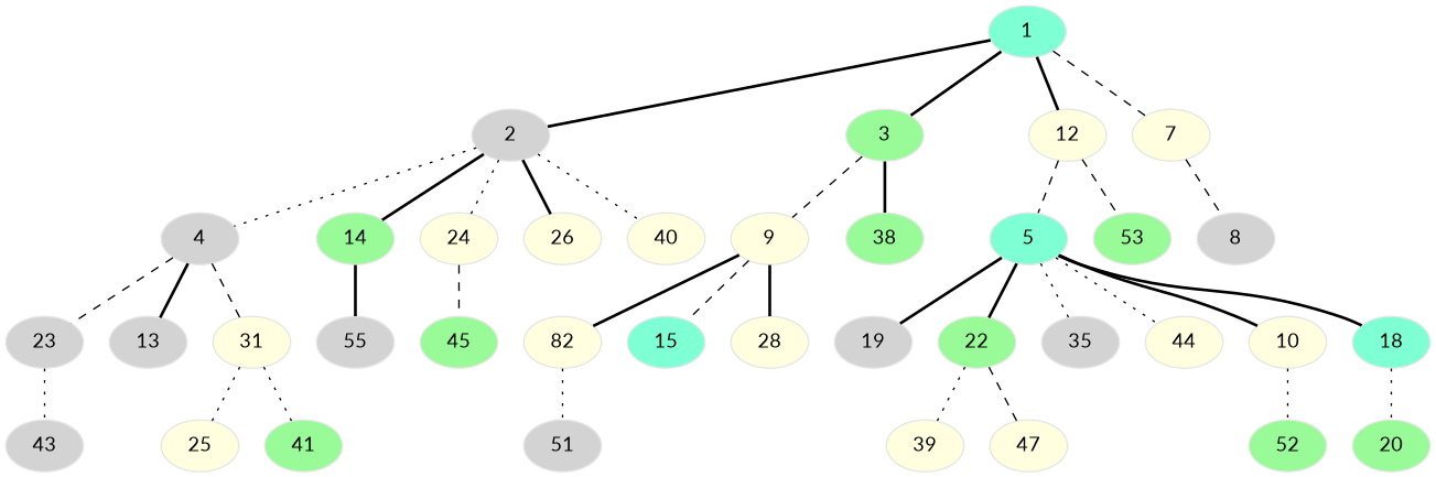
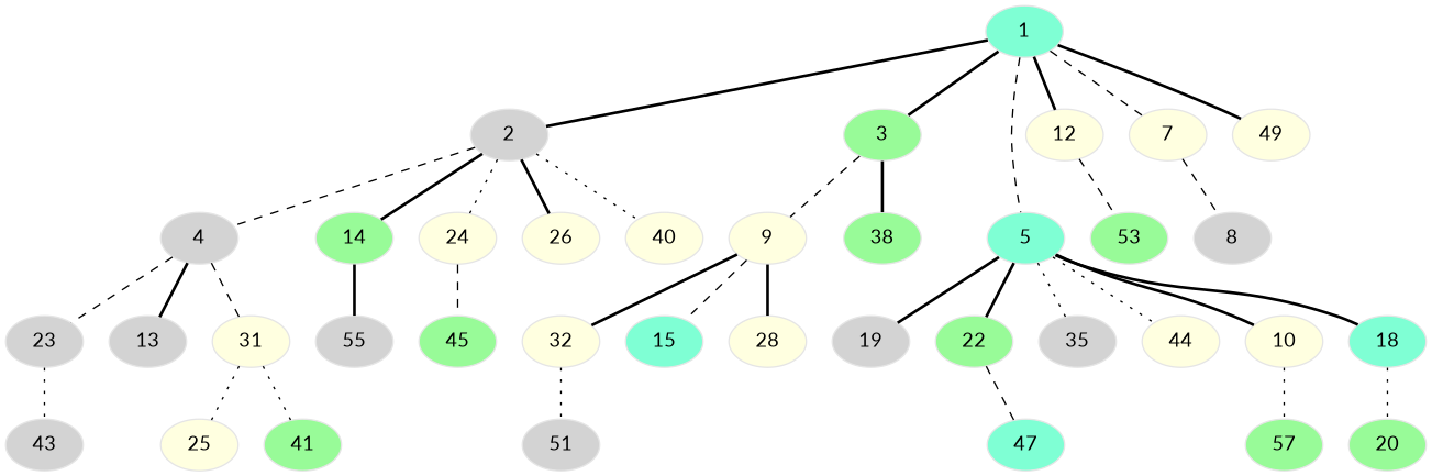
  graph {
    fontname=Lato
    node [color=gray90 fillcolor=lightyellow fontname=Lato style=filled]
    edge [fontname=Lato style=bold]
    1 [fillcolor=aquamarine super="+48"]
    2 [fillcolor=lightgrey super="+37"]
    3 [fillcolor=palegreen super="+6"]
    5 [fillcolor=aquamarine super="+16"]
    7 [super="+11"]
    12 [super="+42"]
+   49 [super="+56"]
    4 [fillcolor=lightgrey]
    14 [fillcolor=palegreen super="+30"]
    24 [super="+29"]
    26
    40
    9 [super="+17"]
    38 [fillcolor=palegreen]
    10 [super="+46"]
    18 [fillcolor=aquamarine super="+31"]
    19 [fillcolor=lightgrey]
    22 [fillcolor=palegreen super="+36"]
    35 [fillcolor=lightgrey]
    44
    8 [fillcolor=lightgrey]
    53 [fillcolor=palegreen]
    13 [fillcolor=lightgrey super="+50"]
    n24 [label=31 super="+33"]
    23 [fillcolor=lightgrey super="+27"]
    55 [fillcolor=lightgrey]
    45 [fillcolor=palegreen]
    15 [fillcolor=aquamarine super="+54"]
    28
-   32 [super="+57" label=82]
+   32 [super="+57"]
    25 [super="+34"]
    41 [fillcolor=palegreen]
    43 [fillcolor=lightgrey]
-   52 [fillcolor=palegreen]
+   52 [fillcolor=palegreen label=57]
    20 [fillcolor=palegreen]
-   39
-   47
+   47 [fillcolor=aquamarine]
    51 [fillcolor=lightgrey]
    1 -- 2
    1 -- 3
-   12 -- 5 [style=dashed]
+   1 -- 5 [style=dashed]
    1 -- 7 [style=dashed]
    1 -- 12
-   2 -- 4 [style=dotted]
+   1 -- 49
+   2 -- 4 [style=dashed]
    2 -- 14
    2 -- 24 [style=dotted]
    2 -- 26
    2 -- 40 [style=dotted]
    3 -- 9 [style=dashed]
    3 -- 38
    5 -- 10
    5 -- 18
    5 -- 19
    5 -- 22
    5 -- 35 [style=dotted]
    5 -- 44 [style=dotted]
    7 -- 8 [style=dashed]
    12 -- 53 [style=dashed]
    4 -- 13
    4 -- n24 [style=dashed]
    4 -- 23 [style=dashed]
    14 -- 55
    24 -- 45 [style=dashed]
    9 -- 15 [style=dashed]
    9 -- 28
    9 -- 32
    10 -- 52 [style=dotted]
    18 -- 20 [style=dotted]
-   22 -- 39 [style=dotted]
    22 -- 47 [style=dashed]
    n24 -- 25 [style=dotted]
    n24 -- 41 [style=dotted]
    23 -- 43 [style=dotted]
    32 -- 51 [style=dotted]
  }
